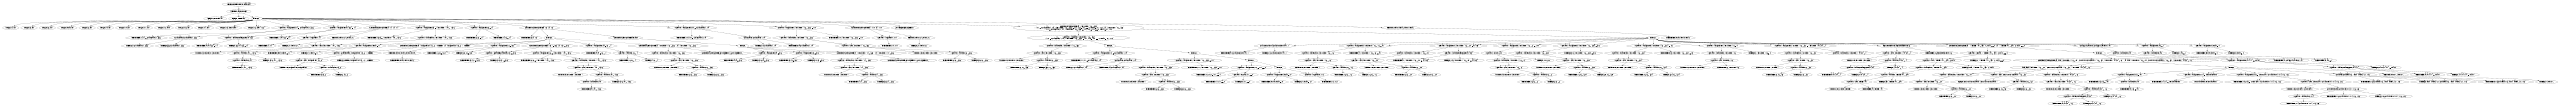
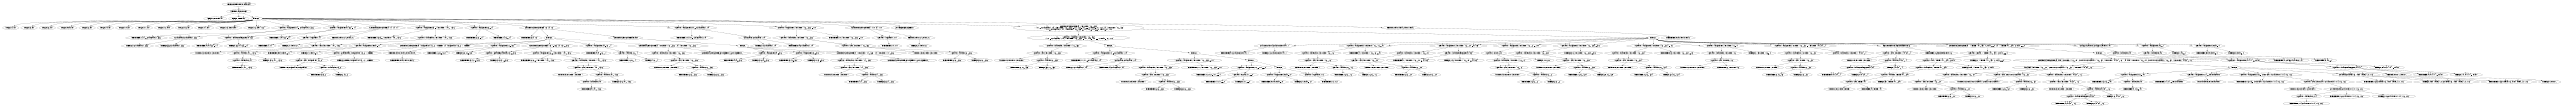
  digraph {
    n1 [label="(METHOD,tftp_connect)"]
    n2 [label="(PARAM,_DWORD *a1)"]
    n3 [label="(PARAM,_BYTE *a2)"]
    n4 [label="(BLOCK,,)"]
    n5 [label="(LOCAL,v4: int)"]
    n6 [label="(LOCAL,v5: int)"]
    n7 [label="(LOCAL,v6: int)"]
    n8 [label="(LOCAL,result: int)"]
    n9 [label="(LOCAL,v8: int)"]
    n10 [label="(LOCAL,v9: int)"]
    n11 [label="(LOCAL,v10: int)"]
    n12 [label="(LOCAL,v11: int)"]
    n13 [label="(LOCAL,v12: bool)"]
    n14 [label="(LOCAL,v13: int)"]
    n15 [label="(LOCAL,v14: int *)"]
    n16 [label="(LOCAL,v15: const char *)"]
    n17 [label="(LOCAL,v16: char [ 128 ])"]
    n18 [label="(<operator>.assignment,v4 = Curl_ccalloc(1, 336))"]
    n19 [label="(<operator>.assignment,a1[188] = v4)"]
    n20 [label="(CONTROL_STRUCTURE,if ( !v4 ),if ( !v4 ))"]
    n21 [label="(<operator>.assignment,v5 = *(_DWORD *)(*a1 + 1576))"]
    n22 [label="(<operator>.assignment,v6 = v4)"]
    n23 [label="(CONTROL_STRUCTURE,if ( v5 ),if ( v5 ))"]
    n24 [label="(<operator>.assignment,v10 = Curl_ccalloc(1, v9))"]
    n25 [label="(<operator>.assignment,*(_DWORD *)(v6 + 328) = v10)"]
    n26 [label="(CONTROL_STRUCTURE,if ( !v10 ),if ( !v10 ))"]
    n27 [label="(JUMP_TARGET,LABEL_11)"]
    n28 [label="(CONTROL_STRUCTURE,if ( *(_DWORD *)(v6 + 332)\n    || (v11 = Curl_ccalloc(1, v9), *(_DWORD *)(v6 + 332) = v11, v12 = v11 == 0, result = 27, !v12) ),if ( *(_DWORD *)(v6 + 332)\n    || (v11 = Curl_ccalloc(1, v9), *(_DWORD *)(v6 + 332) = v11, v12 = v11 == 0, result = 27, !v12) ))"]
    n29 [label="(RETURN,return result;,return result;)"]
    n30 [label="(METHOD_RETURN,int __fastcall)"]
    n31 [label="(IDENTIFIER,v4,v4 = Curl_ccalloc(1, 336))"]
    n32 [label="(Curl_ccalloc,Curl_ccalloc(1, 336))"]
    n33 [label="(<operator>.indirectIndexAccess,a1[188])"]
    n34 [label="(IDENTIFIER,v4,a1[188] = v4)"]
    n35 [label="(<operator>.logicalNot,!v4)"]
    n36 [label="(RETURN,return 27;,return 27;)"]
    n37 [label="(IDENTIFIER,v5,v5 = *(_DWORD *)(*a1 + 1576))"]
    n38 [label="(<operator>.indirection,*(_DWORD *)(*a1 + 1576))"]
    n39 [label="(IDENTIFIER,v6,v6 = v4)"]
    n40 [label="(IDENTIFIER,v4,v6 = v4)"]
    n41 [label="(IDENTIFIER,v5,if ( v5 ))"]
    n42 [label="(BLOCK,,)"]
    n43 [label="(CONTROL_STRUCTURE,else,else)"]
    n44 [label="(IDENTIFIER,v10,v10 = Curl_ccalloc(1, v9))"]
    n45 [label="(Curl_ccalloc,Curl_ccalloc(1, v9))"]
    n46 [label="(<operator>.indirection,*(_DWORD *)(v6 + 328))"]
    n47 [label="(IDENTIFIER,v10,*(_DWORD *)(v6 + 328) = v10)"]
    n48 [label="(<operator>.logicalNot,!v10)"]
    n49 [label="(RETURN,return 27;,return 27;)"]
    n50 [label="(<operator>.logicalOr,*(_DWORD *)(v6 + 332)\n    || (v11 = Curl_ccalloc(1, v9), *(_DWORD *)(v6 + 332) = v11, v12 = v11 == 0, result = 27, !v12))"]
    n51 [label="(BLOCK,,)"]
    n52 [label="(IDENTIFIER,result,return result;)"]
    n53 [label="(LITERAL,1,Curl_ccalloc(1, 336))"]
    n54 [label="(LITERAL,336,Curl_ccalloc(1, 336))"]
    n55 [label="(IDENTIFIER,a1,a1[188] = v4)"]
    n56 [label="(LITERAL,188,a1[188] = v4)"]
    n57 [label="(IDENTIFIER,v4,!v4)"]
    n58 [label="(LITERAL,27,return 27;)"]
    n59 [label="(<operator>.cast,(_DWORD *)(*a1 + 1576))"]
    n60 [label="(UNKNOWN,_DWORD *,_DWORD *)"]
    n61 [label="(<operator>.addition,*a1 + 1576)"]
    n62 [label="(<operator>.indirection,*a1)"]
    n63 [label="(LITERAL,1576,*a1 + 1576)"]
    n64 [label="(IDENTIFIER,a1,*a1 + 1576)"]
    n65 [label="(<operator>.assignment,result = 71)"]
    n66 [label="(CONTROL_STRUCTURE,if ( (unsigned int)(v5 - 8) > 0xFFB0 ),if ( (unsigned int)(v5 - 8) > 0xFFB0 ))"]
    n67 [label="(<operator>.assignment,v8 = 512)"]
    n68 [label="(CONTROL_STRUCTURE,if ( v5 >= 513 ),if ( v5 >= 513 ))"]
    n69 [label="(<operator>.assignment,v9 = v8 + 4)"]
    n70 [label="(CONTROL_STRUCTURE,if ( *(_DWORD *)(v6 + 328) ),if ( *(_DWORD *)(v6 + 328) ))"]
    n71 [label="(BLOCK,,)"]
    n72 [label="(IDENTIFIER,result,result = 71)"]
    n73 [label="(LITERAL,71,result = 71)"]
    n74 [label="(<operator>.greaterThan,(unsigned int)(v5 - 8) > 0xFFB0)"]
    n75 [label="(RETURN,return result;,return result;)"]
    n76 [label="(IDENTIFIER,v8,v8 = 512)"]
    n77 [label="(LITERAL,512,v8 = 512)"]
    n78 [label="(<operator>.greaterEqualsThan,v5 >= 513)"]
    n79 [label="(<operator>.assignment,v8 = *(_DWORD *)(*a1 + 1576))"]
    n80 [label="(IDENTIFIER,v9,v9 = v8 + 4)"]
    n81 [label="(<operator>.addition,v8 + 4)"]
    n82 [label="(<operator>.indirection,*(_DWORD *)(v6 + 328))"]
    n83 [label="(CONTROL_STRUCTURE,goto LABEL_11;,goto LABEL_11;)"]
    n84 [label="(<operator>.cast,(unsigned int)(v5 - 8))"]
    n85 [label="(LITERAL,0xFFB0,(unsigned int)(v5 - 8) > 0xFFB0)"]
    n86 [label="(IDENTIFIER,result,return result;)"]
    n87 [label="(UNKNOWN,unsigned int,unsigned int)"]
    n88 [label="(<operator>.subtraction,v5 - 8)"]
    n89 [label="(IDENTIFIER,v5,v5 - 8)"]
    n90 [label="(LITERAL,8,v5 - 8)"]
    n91 [label="(IDENTIFIER,v5,v5 >= 513)"]
    n92 [label="(LITERAL,513,v5 >= 513)"]
    n93 [label="(IDENTIFIER,v8,v8 = *(_DWORD *)(*a1 + 1576))"]
    n94 [label="(<operator>.indirection,*(_DWORD *)(*a1 + 1576))"]
    n95 [label="(<operator>.cast,(_DWORD *)(*a1 + 1576))"]
    n96 [label="(UNKNOWN,_DWORD *,_DWORD *)"]
    n97 [label="(<operator>.addition,*a1 + 1576)"]
    n98 [label="(<operator>.indirection,*a1)"]
    n99 [label="(LITERAL,1576,*a1 + 1576)"]
    n100 [label="(IDENTIFIER,a1,*a1 + 1576)"]
    n101 [label="(IDENTIFIER,v8,v8 + 4)"]
    n102 [label="(LITERAL,4,v8 + 4)"]
    n103 [label="(<operator>.cast,(_DWORD *)(v6 + 328))"]
    n104 [label="(UNKNOWN,_DWORD *,_DWORD *)"]
    n105 [label="(<operator>.addition,v6 + 328)"]
    n106 [label="(IDENTIFIER,v6,v6 + 328)"]
    n107 [label="(LITERAL,328,v6 + 328)"]
    n108 [label="(<operator>.assignment,v9 = 516)"]
    n109 [label="(<operator>.assignment,v5 = 512)"]
    n110 [label="(CONTROL_STRUCTURE,if ( *(_DWORD *)(v4 + 328) ),if ( *(_DWORD *)(v4 + 328) ))"]
    n111 [label="(IDENTIFIER,v9,v9 = 516)"]
    n112 [label="(LITERAL,516,v9 = 516)"]
    n113 [label="(IDENTIFIER,v5,v5 = 512)"]
    n114 [label="(LITERAL,512,v5 = 512)"]
    n115 [label="(<operator>.indirection,*(_DWORD *)(v4 + 328))"]
    n116 [label="(CONTROL_STRUCTURE,goto LABEL_11;,goto LABEL_11;)"]
    n117 [label="(<operator>.cast,(_DWORD *)(v4 + 328))"]
    n118 [label="(UNKNOWN,_DWORD *,_DWORD *)"]
    n119 [label="(<operator>.addition,v4 + 328)"]
    n120 [label="(IDENTIFIER,v4,v4 + 328)"]
    n121 [label="(LITERAL,328,v4 + 328)"]
    n122 [label="(LITERAL,1,Curl_ccalloc(1, v9))"]
    n123 [label="(IDENTIFIER,v9,Curl_ccalloc(1, v9))"]
    n124 [label="(<operator>.cast,(_DWORD *)(v6 + 328))"]
    n125 [label="(UNKNOWN,_DWORD *,_DWORD *)"]
    n126 [label="(<operator>.addition,v6 + 328)"]
    n127 [label="(IDENTIFIER,v6,v6 + 328)"]
    n128 [label="(LITERAL,328,v6 + 328)"]
    n129 [label="(IDENTIFIER,v10,!v10)"]
    n130 [label="(LITERAL,27,return 27;)"]
    n131 [label="(<operator>.indirection,*(_DWORD *)(v6 + 332))"]
    n132 [label="(BLOCK,,)"]
    n133 [label="(Curl_conncontrol,Curl_conncontrol(a1, 1))"]
    n134 [label="(<operator>.assignment,*(_DWORD *)(v6 + 16) = a1)"]
    n135 [label="(<operator>.assignment,*(_DWORD *)(v6 + 20) = a1[105])"]
    n136 [label="(<operator>.assignment,*(_DWORD *)(v6 + 8) = -100)"]
    n137 [label="(<operator>.assignment,*(_DWORD *)(v6 + 320) = 512)"]
    n138 [label="(<operator>.assignment,*(_DWORD *)(v6 + 324) = v5)"]
    n139 [label="(<operator>.assignment,*(_DWORD *)v6 = 0)"]
    n140 [label="(<operator>.assignment,*(_WORD *)(v6 + 52) = *(_DWORD *)(a1[20] + 4))"]
    n141 [label="(tftp_set_timeouts,tftp_set_timeouts(v6))"]
    n142 [label="(CONTROL_STRUCTURE,if ( (*((_BYTE *)a1 + 591) & 0x40) == 0 ),if ( (*((_BYTE *)a1 + 591) & 0x40) == 0 ))"]
    n143 [label="(Curl_pgrsStartNow,Curl_pgrsStartNow(*a1))"]
    n144 [label="(<operator>.assignment,*a2 = 1)"]
    n145 [label="(<operator>.assignment,result = 0)"]
    n146 [label="(<operator>.cast,(_DWORD *)(v6 + 332))"]
    n147 [label="(<operator>.assignment,v11 = Curl_ccalloc(1, v9))"]
    n148 [label="(BLOCK,,)"]
    n149 [label="(UNKNOWN,_DWORD *,_DWORD *)"]
    n150 [label="(<operator>.addition,v6 + 332)"]
    n151 [label="(IDENTIFIER,v6,v6 + 332)"]
    n152 [label="(LITERAL,332,v6 + 332)"]
    n153 [label="(IDENTIFIER,v11,v11 = Curl_ccalloc(1, v9))"]
    n154 [label="(Curl_ccalloc,Curl_ccalloc(1, v9))"]
    n155 [label="(<operator>.assignment,*(_DWORD *)(v6 + 332) = v11)"]
    n156 [label="(BLOCK,,)"]
    n157 [label="(LITERAL,1,Curl_ccalloc(1, v9))"]
    n158 [label="(IDENTIFIER,v9,Curl_ccalloc(1, v9))"]
    n159 [label="(<operator>.indirection,*(_DWORD *)(v6 + 332))"]
    n160 [label="(IDENTIFIER,v11,*(_DWORD *)(v6 + 332) = v11)"]
    n161 [label="(<operator>.assignment,v12 = v11 == 0)"]
    n162 [label="(BLOCK,,)"]
    n163 [label="(<operator>.cast,(_DWORD *)(v6 + 332))"]
    n164 [label="(UNKNOWN,_DWORD *,_DWORD *)"]
    n165 [label="(<operator>.addition,v6 + 332)"]
    n166 [label="(IDENTIFIER,v6,v6 + 332)"]
    n167 [label="(LITERAL,332,v6 + 332)"]
    n168 [label="(IDENTIFIER,v12,v12 = v11 == 0)"]
    n169 [label="(<operator>.equals,v11 == 0)"]
    n170 [label="(<operator>.assignment,result = 27)"]
    n171 [label="(<operator>.logicalNot,!v12)"]
    n172 [label="(IDENTIFIER,v11,v11 == 0)"]
    n173 [label="(LITERAL,0,v11 == 0)"]
    n174 [label="(IDENTIFIER,result,result = 27)"]
    n175 [label="(LITERAL,27,result = 27)"]
    n176 [label="(IDENTIFIER,v12,!v12)"]
    n177 [label="(IDENTIFIER,a1,Curl_conncontrol(a1, 1))"]
    n178 [label="(LITERAL,1,Curl_conncontrol(a1, 1))"]
    n179 [label="(<operator>.indirection,*(_DWORD *)(v6 + 16))"]
    n180 [label="(IDENTIFIER,a1,*(_DWORD *)(v6 + 16) = a1)"]
    n181 [label="(<operator>.indirection,*(_DWORD *)(v6 + 20))"]
    n182 [label="(<operator>.indirectIndexAccess,a1[105])"]
    n183 [label="(<operator>.minus,-100)"]
    n184 [label="(<operator>.indirection,*(_DWORD *)(v6 + 320))"]
    n185 [label="(LITERAL,512,*(_DWORD *)(v6 + 320) = 512)"]
    n186 [label="(<operator>.indirection,*(_DWORD *)(v6 + 324))"]
    n187 [label="(IDENTIFIER,v5,*(_DWORD *)(v6 + 324) = v5)"]
    n188 [label="(<operator>.indirection,*(_DWORD *)v6)"]
    n189 [label="(LITERAL,0,*(_DWORD *)v6 = 0)"]
    n190 [label="(<operator>.indirection,*(_WORD *)(v6 + 52))"]
    n191 [label="(<operator>.indirection,*(_DWORD *)(a1[20] + 4))"]
    n192 [label="(<operator>.cast,(_DWORD *)(a1[20] + 4))"]
    n193 [label="(IDENTIFIER,v6,tftp_set_timeouts(v6))"]
    n194 [label="(<operator>.equals,(*((_BYTE *)a1 + 591) & 0x40) == 0)"]
    n195 [label="(BLOCK,,)"]
    n196 [label="(<operator>.indirection,*a1)"]
    n197 [label="(<operator>.indirection,*a2)"]
    n198 [label="(LITERAL,1,*a2 = 1)"]
    n199 [label="(IDENTIFIER,result,result = 0)"]
    n200 [label="(LITERAL,0,result = 0)"]
    n201 [label="(<operator>.cast,(_DWORD *)(v6 + 16))"]
    n202 [label="(UNKNOWN,_DWORD *,_DWORD *)"]
    n203 [label="(<operator>.addition,v6 + 16)"]
    n204 [label="(IDENTIFIER,v6,v6 + 16)"]
    n205 [label="(LITERAL,16,v6 + 16)"]
    n206 [label="(<operator>.cast,(_DWORD *)(v6 + 20))"]
    n207 [label="(IDENTIFIER,a1,*(_DWORD *)(v6 + 20) = a1[105])"]
    n208 [label="(LITERAL,105,*(_DWORD *)(v6 + 20) = a1[105])"]
    n209 [label="(UNKNOWN,_DWORD *,_DWORD *)"]
    n210 [label="(<operator>.addition,v6 + 20)"]
    n211 [label="(IDENTIFIER,v6,v6 + 20)"]
    n212 [label="(LITERAL,20,v6 + 20)"]
    n213 [label="(<operator>.indirection,*(_DWORD *)(v6 + 8))"]
    n214 [label="(<operator>.cast,(_DWORD *)(v6 + 8))"]
    n215 [label="(LITERAL,100,-100)"]
    n216 [label="(UNKNOWN,_DWORD *,_DWORD *)"]
    n217 [label="(<operator>.addition,v6 + 8)"]
    n218 [label="(IDENTIFIER,v6,v6 + 8)"]
    n219 [label="(LITERAL,8,v6 + 8)"]
    n220 [label="(<operator>.cast,(_DWORD *)(v6 + 320))"]
    n221 [label="(UNKNOWN,_DWORD *,_DWORD *)"]
    n222 [label="(<operator>.addition,v6 + 320)"]
    n223 [label="(IDENTIFIER,v6,v6 + 320)"]
    n224 [label="(LITERAL,320,v6 + 320)"]
    n225 [label="(<operator>.cast,(_DWORD *)(v6 + 324))"]
    n226 [label="(UNKNOWN,_DWORD *,_DWORD *)"]
    n227 [label="(<operator>.addition,v6 + 324)"]
    n228 [label="(IDENTIFIER,v6,v6 + 324)"]
    n229 [label="(LITERAL,324,v6 + 324)"]
    n230 [label="(<operator>.cast,(_DWORD *)v6)"]
    n231 [label="(UNKNOWN,_DWORD *,_DWORD *)"]
    n232 [label="(IDENTIFIER,v6,(_DWORD *)v6)"]
    n233 [label="(<operator>.cast,(_WORD *)(v6 + 52))"]
    n234 [label="(UNKNOWN,_WORD *,_WORD *)"]
    n235 [label="(<operator>.addition,v6 + 52)"]
    n236 [label="(IDENTIFIER,v6,v6 + 52)"]
    n237 [label="(LITERAL,52,v6 + 52)"]
    n238 [label="(UNKNOWN,_DWORD *,_DWORD *)"]
    n239 [label="(<operator>.addition,a1[20] + 4)"]
    n240 [label="(<operator>.indirectIndexAccess,a1[20])"]
    n241 [label="(LITERAL,4,a1[20] + 4)"]
    n242 [label="(IDENTIFIER,a1,a1[20] + 4)"]
    n243 [label="(LITERAL,20,a1[20] + 4)"]
    n244 [label="(<operator>.and,*((_BYTE *)a1 + 591) & 0x40)"]
    n245 [label="(LITERAL,0,(*((_BYTE *)a1 + 591) & 0x40) == 0)"]
    n246 [label="(CONTROL_STRUCTURE,if ( bind(*(_DWORD *)(v6 + 20), (const struct sockaddr *)(v6 + 52), *(_DWORD *)(a1[20] + 16)) ),if ( bind(*(_DWORD *)(v6 + 20), (const struct sockaddr *)(v6 + 52), *(_DWORD *)(a1[20] + 16)) ))"]
    n247 [label="(<operators>.assignmentOr,a1[147] |= 0x40u)"]
    n248 [label="(<operator>.indirection,*((_BYTE *)a1 + 591))"]
    n249 [label="(LITERAL,0x40,*((_BYTE *)a1 + 591) & 0x40)"]
    n250 [label="(<operator>.addition,(_BYTE *)a1 + 591)"]
    n251 [label="(<operator>.cast,(_BYTE *)a1)"]
    n252 [label="(LITERAL,591,(_BYTE *)a1 + 591)"]
    n253 [label="(UNKNOWN,_WORD *,_BYTE *)"]
    n254 [label="(IDENTIFIER,a1,(_BYTE *)a1)"]
    n255 [label="(bind,bind(*(_DWORD *)(v6 + 20), (const struct sockaddr *)(v6 + 52), *(_DWORD *)(a1[20] + 16)))"]
    n256 [label="(BLOCK,,)"]
    n257 [label="(<operator>.indirectIndexAccess,a1[147])"]
    n258 [label="(LITERAL,0x40u,a1[147] |= 0x40u)"]
    n259 [label="(<operator>.indirection,*(_DWORD *)(v6 + 20))"]
    n260 [label="(<operator>.cast,(const struct sockaddr *)(v6 + 52))"]
    n261 [label="(<operator>.indirection,*(_DWORD *)(a1[20] + 16))"]
    n262 [label="(<operator>.assignment,v13 = *a1)"]
    n263 [label="(<operator>.assignment,v14 = _errno_location())"]
    n264 [label="(<operator>.assignment,v15 = (const char *)Curl_strerror(*v14, v16, 128))"]
    n265 [label="(Curl_failf,Curl_failf(v13, \"bind() failed; %s\", v15))"]
    n266 [label="(RETURN,return 7;,return 7;)"]
    n267 [label="(<operator>.cast,(_DWORD *)(v6 + 20))"]
-   n268 [label="(PARAM,const struct sockaddr *,const struct sockaddr *)"]
+   n268 [label="(UNKNOWN,const struct sockaddr *,const struct sockaddr *)"]
    n269 [label="(<operator>.addition,v6 + 52)"]
    n270 [label="(<operator>.cast,(_DWORD *)(a1[20] + 16))"]
    n271 [label="(UNKNOWN,_DWORD *,_DWORD *)"]
    n272 [label="(<operator>.addition,v6 + 20)"]
    n273 [label="(IDENTIFIER,v6,v6 + 20)"]
    n274 [label="(LITERAL,20,v6 + 20)"]
    n275 [label="(IDENTIFIER,v6,v6 + 52)"]
    n276 [label="(LITERAL,52,v6 + 52)"]
    n277 [label="(UNKNOWN,_DWORD *,_DWORD *)"]
    n278 [label="(<operator>.addition,a1[20] + 16)"]
    n279 [label="(<operator>.indirectIndexAccess,a1[20])"]
    n280 [label="(LITERAL,16,a1[20] + 16)"]
    n281 [label="(IDENTIFIER,a1,a1[20] + 16)"]
    n282 [label="(LITERAL,20,a1[20] + 16)"]
    n283 [label="(IDENTIFIER,v13,v13 = *a1)"]
    n284 [label="(<operator>.indirection,*a1)"]
    n285 [label="(IDENTIFIER,v14,v14 = _errno_location())"]
    n286 [label="(_errno_location,_errno_location())"]
    n287 [label="(IDENTIFIER,v15,v15 = (const char *)Curl_strerror(*v14, v16, 128))"]
    n288 [label="(<operator>.cast,(const char *)Curl_strerror(*v14, v16, 128))"]
    n289 [label="(IDENTIFIER,v13,Curl_failf(v13, \"bind() failed; %s\", v15))"]
    n290 [label="(LITERAL,\"bind() failed; %s\",Curl_failf(v13, \"bind() failed; %s\", v15))"]
    n291 [label="(IDENTIFIER,v15,Curl_failf(v13, \"bind() failed; %s\", v15))"]
    n292 [label="(LITERAL,7,return 7;)"]
    n293 [label="(IDENTIFIER,a1,v13 = *a1)"]
    n294 [label="(UNKNOWN,const char *,const char *)"]
    n295 [label="(Curl_indirection,Curl_strerror(*v14, v16, 128))"]
    n296 [label="(<operator>.indirection,*v14)"]
    n297 [label="(IDENTIFIER,v16,Curl_strerror(*v14, v16, 128))"]
    n298 [label="(LITERAL,128,Curl_strerror(*v14, v16, 128))"]
    n299 [label="(IDENTIFIER,v14,Curl_strerror(*v14, v16, 128))"]
    n300 [label="(IDENTIFIER,a1,a1[147] |= 0x40u)"]
    n301 [label="(LITERAL,147,a1[147] |= 0x40u)"]
    n302 [label="(IDENTIFIER,a1,Curl_pgrsStartNow(*a1))"]
    n303 [label="(IDENTIFIER,a2,*a2 = 1)"]
    n1 -> n2
    n1 -> n3
    n1 -> n4
    n4 -> n5
    n4 -> n6
    n4 -> n7
    n4 -> n8
    n4 -> n9
    n4 -> n10
    n4 -> n11
    n4 -> n12
    n4 -> n13
    n4 -> n14
    n4 -> n15
    n4 -> n16
    n4 -> n17
    n4 -> n18
    n4 -> n19
    n4 -> n20
    n4 -> n21
    n4 -> n22
    n4 -> n23
    n4 -> n24
    n4 -> n25
    n4 -> n26
    n4 -> n27
    n4 -> n28
    n4 -> n29
    n18 -> n31
    n18 -> n32
    n19 -> n33
    n19 -> n34
    n20 -> n35
    n20 -> n36
    n21 -> n37
    n21 -> n38
    n22 -> n39
    n22 -> n40
    n23 -> n41
    n23 -> n42
    n23 -> n43
    n24 -> n44
    n24 -> n45
    n25 -> n46
    n25 -> n47
    n26 -> n48
    n26 -> n49
    n28 -> n50
    n28 -> n51
    n29 -> n52
    n30 -> n1
    n32 -> n53
    n32 -> n54
    n33 -> n55
    n33 -> n56
    n35 -> n57
    n36 -> n58
    n38 -> n59
    n42 -> n65
    n42 -> n66
    n42 -> n67
    n42 -> n68
    n42 -> n69
    n42 -> n70
    n43 -> n71
    n45 -> n122
    n45 -> n123
    n46 -> n124
    n48 -> n129
    n49 -> n130
    n50 -> n131
    n50 -> n132
    n51 -> n133
    n51 -> n134
    n51 -> n135
    n51 -> n136
    n51 -> n137
    n51 -> n138
    n51 -> n139
    n51 -> n140
    n51 -> n141
    n51 -> n142
    n51 -> n143
    n51 -> n144
    n51 -> n145
    n59 -> n60
    n59 -> n61
    n61 -> n62
    n61 -> n63
    n62 -> n64
    n65 -> n72
    n65 -> n73
    n66 -> n74
    n66 -> n75
    n67 -> n76
    n67 -> n77
    n68 -> n78
    n68 -> n79
    n69 -> n80
    n69 -> n81
    n70 -> n82
    n70 -> n83
    n71 -> n108
    n71 -> n109
    n71 -> n110
    n74 -> n84
    n74 -> n85
    n75 -> n86
    n78 -> n91
    n78 -> n92
    n79 -> n93
    n79 -> n94
    n81 -> n101
    n81 -> n102
    n82 -> n103
    n84 -> n87
    n84 -> n88
    n88 -> n89
    n88 -> n90
    n94 -> n95
    n95 -> n96
    n95 -> n97
    n97 -> n98
    n97 -> n99
    n98 -> n100
    n103 -> n104
    n103 -> n105
    n105 -> n106
    n105 -> n107
    n108 -> n111
    n108 -> n112
    n109 -> n113
    n109 -> n114
    n110 -> n115
    n110 -> n116
    n115 -> n117
    n117 -> n118
    n117 -> n119
    n119 -> n120
    n119 -> n121
    n124 -> n125
    n124 -> n126
    n126 -> n127
    n126 -> n128
    n131 -> n146
    n132 -> n147
    n132 -> n148
    n133 -> n177
    n133 -> n178
    n134 -> n179
    n134 -> n180
    n135 -> n181
    n135 -> n182
    n136 -> n183
    n137 -> n184
    n137 -> n185
    n138 -> n186
    n138 -> n187
    n139 -> n188
    n139 -> n189
    n140 -> n190
    n140 -> n191
    n141 -> n192
    n141 -> n193
    n142 -> n194
    n142 -> n195
    n143 -> n196
    n144 -> n197
    n144 -> n198
    n145 -> n199
    n145 -> n200
    n146 -> n149
    n146 -> n150
    n147 -> n153
    n147 -> n154
    n148 -> n155
    n148 -> n156
    n150 -> n151
    n150 -> n152
    n154 -> n157
    n154 -> n158
    n155 -> n159
    n155 -> n160
    n156 -> n161
    n156 -> n162
    n159 -> n163
    n161 -> n168
    n161 -> n169
    n162 -> n170
    n162 -> n171
    n163 -> n164
    n163 -> n165
    n165 -> n166
    n165 -> n167
    n169 -> n172
    n169 -> n173
    n170 -> n174
    n170 -> n175
    n171 -> n176
    n179 -> n201
    n181 -> n206
    n182 -> n207
    n182 -> n208
    n183 -> n213
    n183 -> n215
    n184 -> n220
    n186 -> n225
    n188 -> n230
    n190 -> n233
    n192 -> n238
    n192 -> n239
    n194 -> n244
    n194 -> n245
    n195 -> n246
    n195 -> n247
    n196 -> n302
    n197 -> n303
    n201 -> n202
    n201 -> n203
    n203 -> n204
    n203 -> n205
    n206 -> n209
    n206 -> n210
    n210 -> n211
    n210 -> n212
    n213 -> n214
    n214 -> n216
    n214 -> n217
    n217 -> n218
    n217 -> n219
    n220 -> n221
    n220 -> n222
    n222 -> n223
    n222 -> n224
    n225 -> n226
    n225 -> n227
    n227 -> n228
    n227 -> n229
    n230 -> n231
    n230 -> n232
    n233 -> n234
    n233 -> n235
    n235 -> n236
    n235 -> n237
    n239 -> n240
    n239 -> n241
    n240 -> n242
    n240 -> n243
    n244 -> n248
    n244 -> n249
    n246 -> n255
    n246 -> n256
    n247 -> n257
    n247 -> n258
    n248 -> n250
    n250 -> n251
    n250 -> n252
    n251 -> n253
    n251 -> n254
    n255 -> n259
    n255 -> n260
    n255 -> n261
    n256 -> n262
    n256 -> n263
    n256 -> n264
    n256 -> n265
    n256 -> n266
    n257 -> n300
    n257 -> n301
    n259 -> n267
    n260 -> n268
    n260 -> n269
    n261 -> n270
    n262 -> n283
    n262 -> n284
    n263 -> n285
    n263 -> n286
    n264 -> n287
    n264 -> n288
    n265 -> n289
    n265 -> n290
    n265 -> n291
    n266 -> n292
    n267 -> n271
    n267 -> n272
    n269 -> n275
    n269 -> n276
    n270 -> n277
    n270 -> n278
    n272 -> n273
    n272 -> n274
    n278 -> n279
    n278 -> n280
    n279 -> n281
    n279 -> n282
    n284 -> n293
    n288 -> n294
    n288 -> n295
    n295 -> n296
    n295 -> n297
    n295 -> n298
    n296 -> n299
  }
